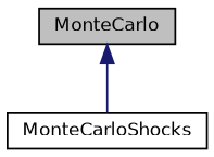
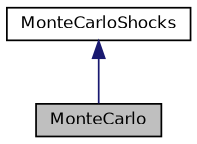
  digraph {
    node [color=black fontname=Helvetica fontsize=10 shape=record]
    n1 [fillcolor=grey75 fontcolor=black height=0.2 label=MonteCarlo style=filled width=0.4]
    n2 [height=0.2 label=MonteCarloShocks width=0.4]
-   n1 -> n2 [color=midnightblue dir=back fontname=Helvetica fontsize=10 labelfontname=Helvetica labelfontsize=10 style=solid]
+   n2 -> n1 [color=midnightblue dir=back fontname=Helvetica fontsize=10 labelfontname=Helvetica labelfontsize=10 style=solid]
  }
